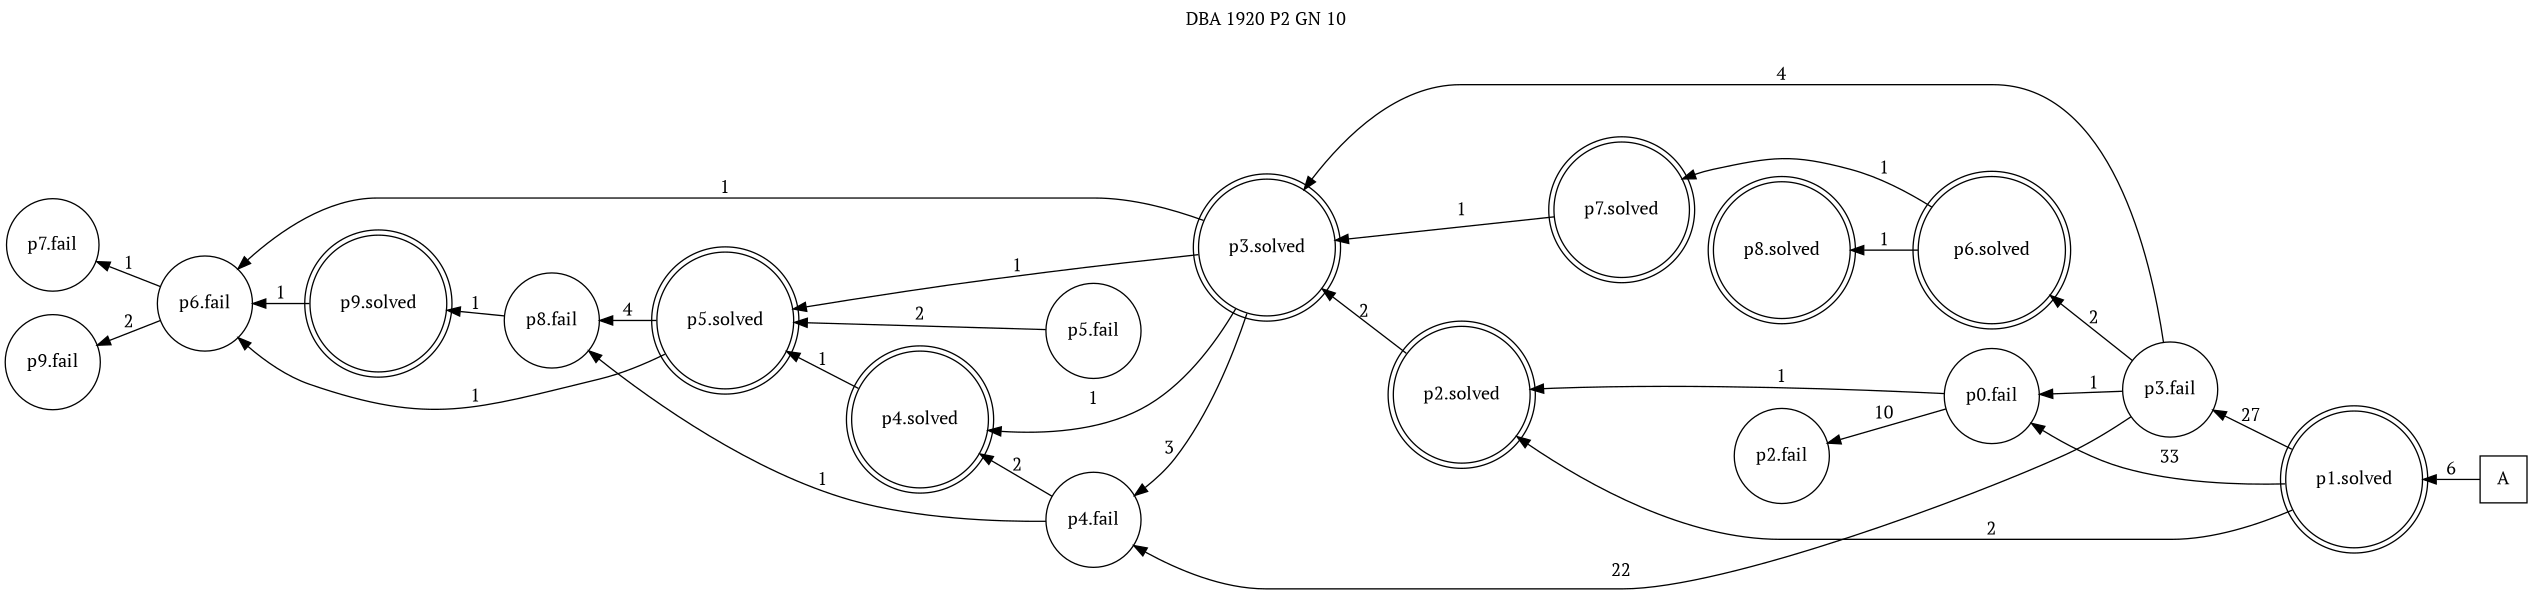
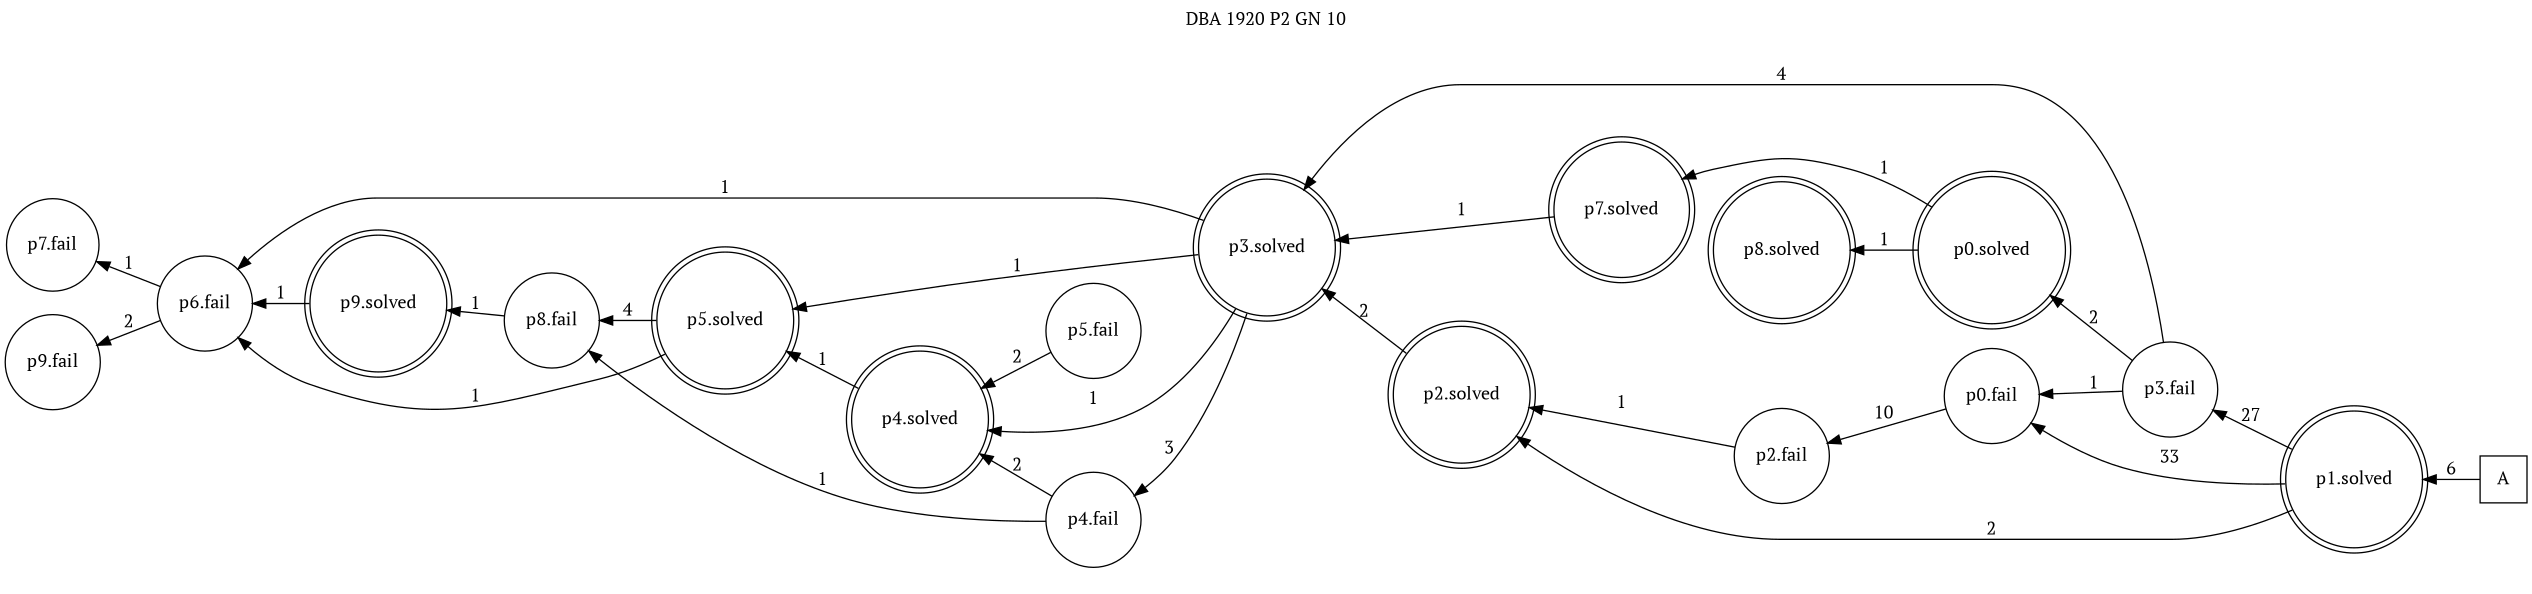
  digraph {
    fontname="PT Serif"
    label=" DBA 1920 P2 GN 10 "
    labelloc=tl
    rankdir=RL
    node [fontname="PT Serif" shape=doublecircle]
    edge [fontname="PT Serif"]
    n1 [label=A shape=square]
    n2 [label="p1.solved"]
    n3 [label="p0.fail" shape=circle]
    n4 [label="p3.fail" shape=circle]
    n5 [label="p2.solved"]
    n6 [label="p2.fail" shape=circle]
    n7 [label="p4.fail" shape=circle]
    n8 [label="p3.solved"]
-   n9 [label="p6.solved"]
+   n9 [label="p0.solved"]
    n10 [label="p4.solved"]
    n11 [label="p8.fail" shape=circle]
    n12 [label="p5.solved"]
    n13 [label="p6.fail" shape=circle]
    n14 [label="p7.solved"]
    n15 [label="p8.solved"]
    n16 [label="p5.fail" shape=circle]
    n17 [label="p9.solved"]
    n18 [label="p7.fail" shape=circle]
    n19 [label="p9.fail" shape=circle]
    n1 -> n2 [label=6]
    n2 -> n3 [label=33]
    n2 -> n4 [label=27]
    n2 -> n5 [label=2]
    n3 -> n6 [label=10]
    n4 -> n3 [label=1]
-   n4 -> n7 [label=22]
    n4 -> n8 [label=4]
    n4 -> n9 [label=2]
    n5 -> n8 [label=2]
-   n3 -> n5 [label=1]
+   n6 -> n5 [label=1]
    n7 -> n10 [label=2]
    n7 -> n11 [label=1]
    n8 -> n7 [label=3]
    n8 -> n10 [label=1]
    n8 -> n12 [label=1]
    n8 -> n13 [label=1]
    n9 -> n14 [label=1]
    n9 -> n15 [label=1]
    n10 -> n12 [label=1]
    n11 -> n17 [label=1]
    n12 -> n11 [label=4]
    n12 -> n13 [label=1]
    n13 -> n18 [label=1]
    n13 -> n19 [label=2]
    n14 -> n8 [label=1]
-   n16 -> n12 [label=2]
+   n16 -> n10 [label=2]
    n17 -> n13 [label=1]
  }
